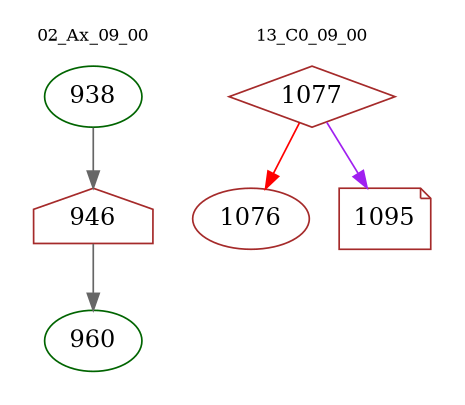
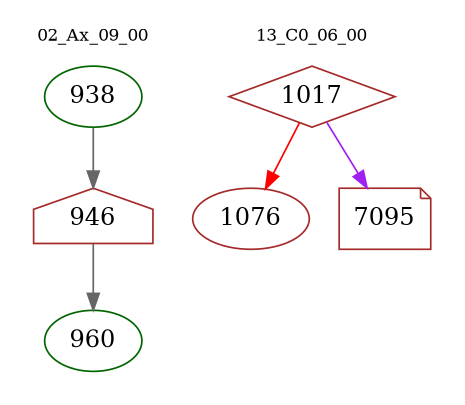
  digraph {
    node [color=brown shape=ellipse]
    edge [color=gray40]
    n1 [label=946 shape=house]
    n2 [color=darkgreen label=938]
    n3 [color=darkgreen label=960]
-   n4 [label=1077 shape=diamond]
+   n4 [label=1017 shape=diamond]
    n5 [label=1076]
-   n6 [label=1095 shape=note]
+   n6 [label=7095 shape=note]
    subgraph cluster_1 {
      color=white
      fontsize=10
      label="02_Ax_09_00"
      n1
      n2
      n3
    }
    subgraph cluster_2 {
      color=white
      fontsize=10
-     label="13_C0_09_00"
+     label="13_C0_06_00"
      n4
      n5
      n6
    }
    n1 -> n3
    n2 -> n1
    n4 -> n5 [color=red]
    n4 -> n6 [color=purple]
  }
